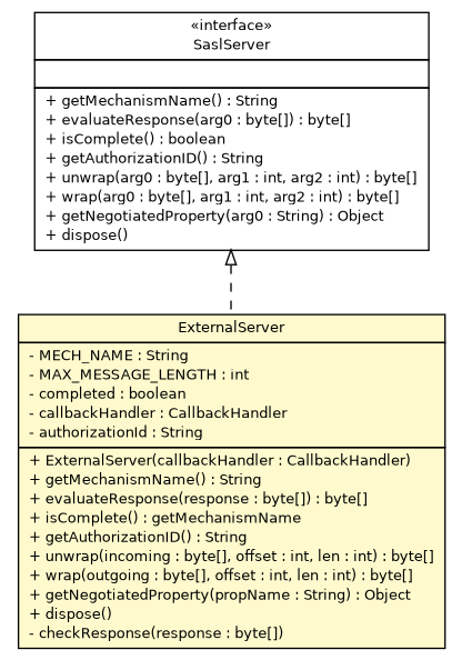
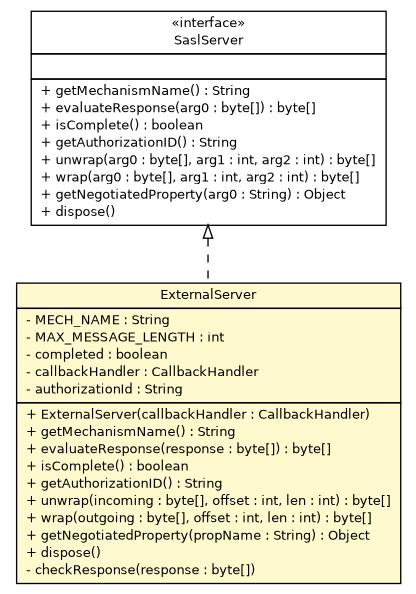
  digraph {
    nodesep=0.25
    ranksep=0.5
    node [fontcolor=black fontname=Helvetica fontsize=10.0 shape=plaintext]
-   n1 [label=<<table title="org.ietf.nea.pt.socket.sasl.ExternalServer" border="0" cellborder="1" cellspacing="0" cellpadding="2" port="p" bgcolor="lemonChiffon" href="./ExternalServer.html"> 		<tr><td><table border="0" cellspacing="0" cellpadding="1"> <tr><td align="center" balign="center"> ExternalServer </td></tr> 		</table></td></tr> 		<tr><td><table border="0" cellspacing="0" cellpadding="1"> <tr><td align="left" balign="left"> - MECH_NAME : String </td></tr> <tr><td align="left" balign="left"> - MAX_MESSAGE_LENGTH : int </td></tr> <tr><td align="left" balign="left"> - completed : boolean </td></tr> <tr><td align="left" balign="left"> - callbackHandler : CallbackHandler </td></tr> <tr><td align="left" balign="left"> - authorizationId : String </td></tr> 		</table></td></tr> 		<tr><td><table border="0" cellspacing="0" cellpadding="1"> <tr><td align="left" balign="left"> + ExternalServer(callbackHandler : CallbackHandler) </td></tr> <tr><td align="left" balign="left"> + getMechanismName() : String </td></tr> <tr><td align="left" balign="left"> + evaluateResponse(response : byte[]) : byte[] </td></tr> <tr><td align="left" balign="left"> + isComplete() : getMechanismName </td></tr> <tr><td align="left" balign="left"> + getAuthorizationID() : String </td></tr> <tr><td align="left" balign="left"> + unwrap(incoming : byte[], offset : int, len : int) : byte[] </td></tr> <tr><td align="left" balign="left"> + wrap(outgoing : byte[], offset : int, len : int) : byte[] </td></tr> <tr><td align="left" balign="left"> + getNegotiatedProperty(propName : String) : Object </td></tr> <tr><td align="left" balign="left"> + dispose() </td></tr> <tr><td align="left" balign="left"> - checkResponse(response : byte[]) </td></tr> 		</table></td></tr> 		</table>>]
+   n1 [label=<<table title="org.ietf.nea.pt.socket.sasl.ExternalServer" border="0" cellborder="1" cellspacing="0" cellpadding="2" port="p" bgcolor="lemonChiffon" href="./ExternalServer.html"> 		<tr><td><table border="0" cellspacing="0" cellpadding="1"> <tr><td align="center" balign="center"> ExternalServer </td></tr> 		</table></td></tr> 		<tr><td><table border="0" cellspacing="0" cellpadding="1"> <tr><td align="left" balign="left"> - MECH_NAME : String </td></tr> <tr><td align="left" balign="left"> - MAX_MESSAGE_LENGTH : int </td></tr> <tr><td align="left" balign="left"> - completed : boolean </td></tr> <tr><td align="left" balign="left"> - callbackHandler : CallbackHandler </td></tr> <tr><td align="left" balign="left"> - authorizationId : String </td></tr> 		</table></td></tr> 		<tr><td><table border="0" cellspacing="0" cellpadding="1"> <tr><td align="left" balign="left"> + ExternalServer(callbackHandler : CallbackHandler) </td></tr> <tr><td align="left" balign="left"> + getMechanismName() : String </td></tr> <tr><td align="left" balign="left"> + evaluateResponse(response : byte[]) : byte[] </td></tr> <tr><td align="left" balign="left"> + isComplete() : boolean </td></tr> <tr><td align="left" balign="left"> + getAuthorizationID() : String </td></tr> <tr><td align="left" balign="left"> + unwrap(incoming : byte[], offset : int, len : int) : byte[] </td></tr> <tr><td align="left" balign="left"> + wrap(outgoing : byte[], offset : int, len : int) : byte[] </td></tr> <tr><td align="left" balign="left"> + getNegotiatedProperty(propName : String) : Object </td></tr> <tr><td align="left" balign="left"> + dispose() </td></tr> <tr><td align="left" balign="left"> - checkResponse(response : byte[]) </td></tr> 		</table></td></tr> 		</table>>]
    n2 [label=<<table title="javax.security.sasl.SaslServer" border="0" cellborder="1" cellspacing="0" cellpadding="2" port="p" href="http://java.sun.com/j2se/1.4.2/docs/api/javax/security/sasl/SaslServer.html"> 		<tr><td><table border="0" cellspacing="0" cellpadding="1"> <tr><td align="center" balign="center"> &#171;interface&#187; </td></tr> <tr><td align="center" balign="center"> SaslServer </td></tr> 		</table></td></tr> 		<tr><td><table border="0" cellspacing="0" cellpadding="1"> <tr><td align="left" balign="left">  </td></tr> 		</table></td></tr> 		<tr><td><table border="0" cellspacing="0" cellpadding="1"> <tr><td align="left" balign="left"> + getMechanismName() : String </td></tr> <tr><td align="left" balign="left"> + evaluateResponse(arg0 : byte[]) : byte[] </td></tr> <tr><td align="left" balign="left"> + isComplete() : boolean </td></tr> <tr><td align="left" balign="left"> + getAuthorizationID() : String </td></tr> <tr><td align="left" balign="left"> + unwrap(arg0 : byte[], arg1 : int, arg2 : int) : byte[] </td></tr> <tr><td align="left" balign="left"> + wrap(arg0 : byte[], arg1 : int, arg2 : int) : byte[] </td></tr> <tr><td align="left" balign="left"> + getNegotiatedProperty(arg0 : String) : Object </td></tr> <tr><td align="left" balign="left"> + dispose() </td></tr> 		</table></td></tr> 		</table>>]
    n2 -> n1 [arrowtail=empty dir=back fontname=Helvetica fontsize=10 headport=p labelfontname=Helvetica labelfontsize=10 style=dashed tailport=p]
  }
